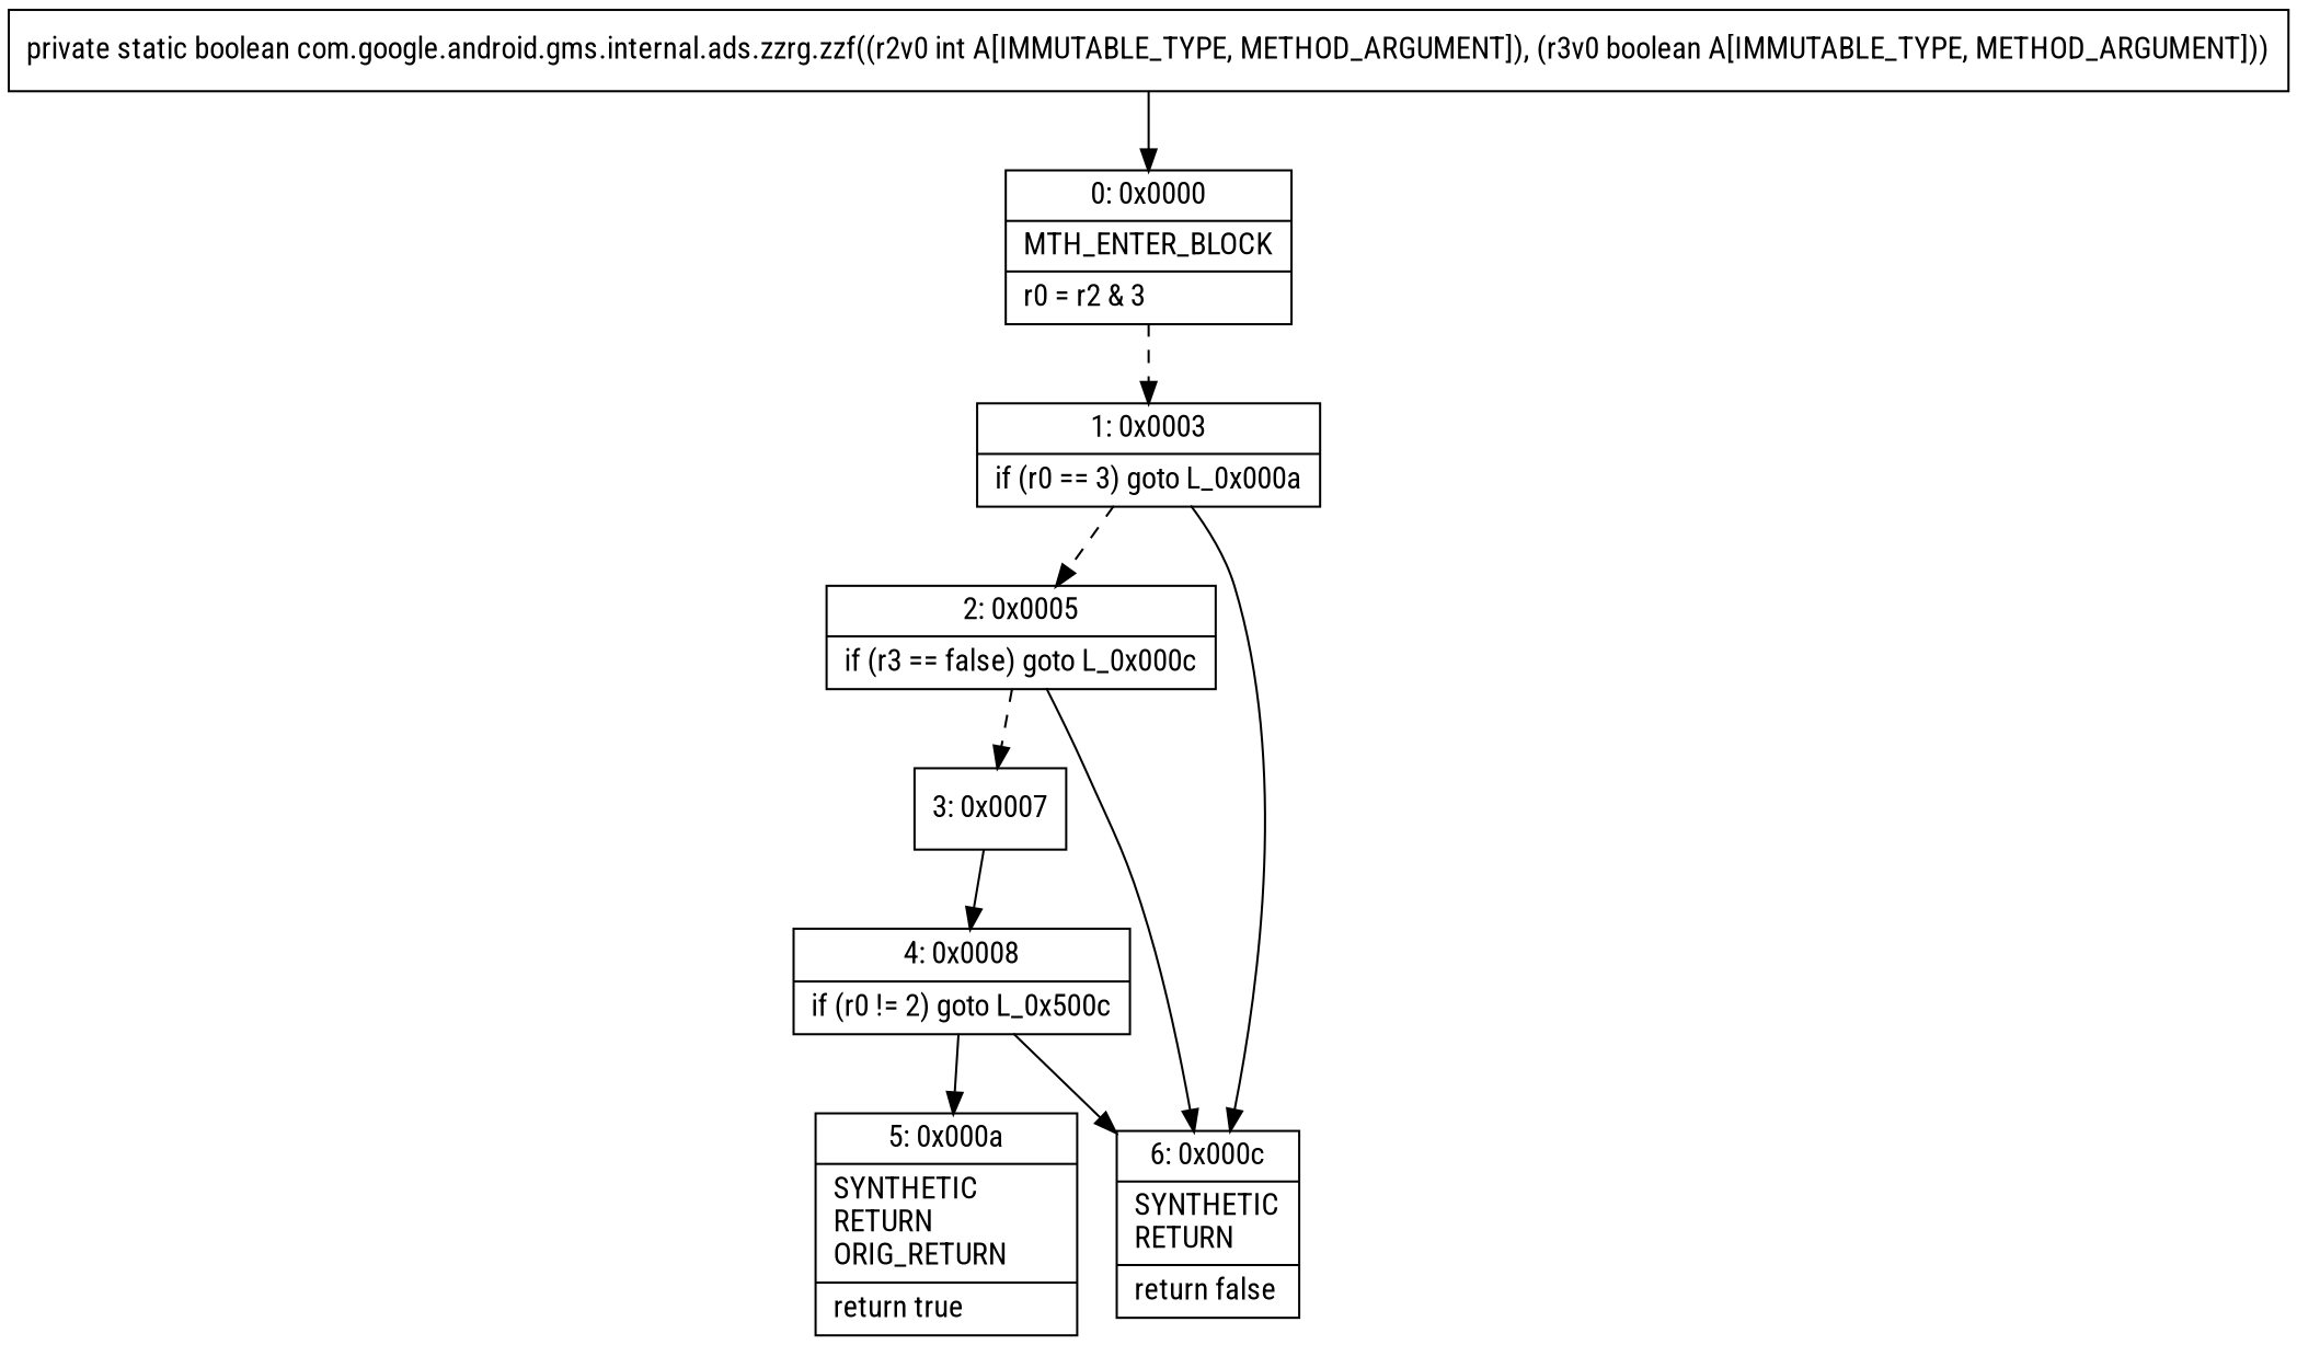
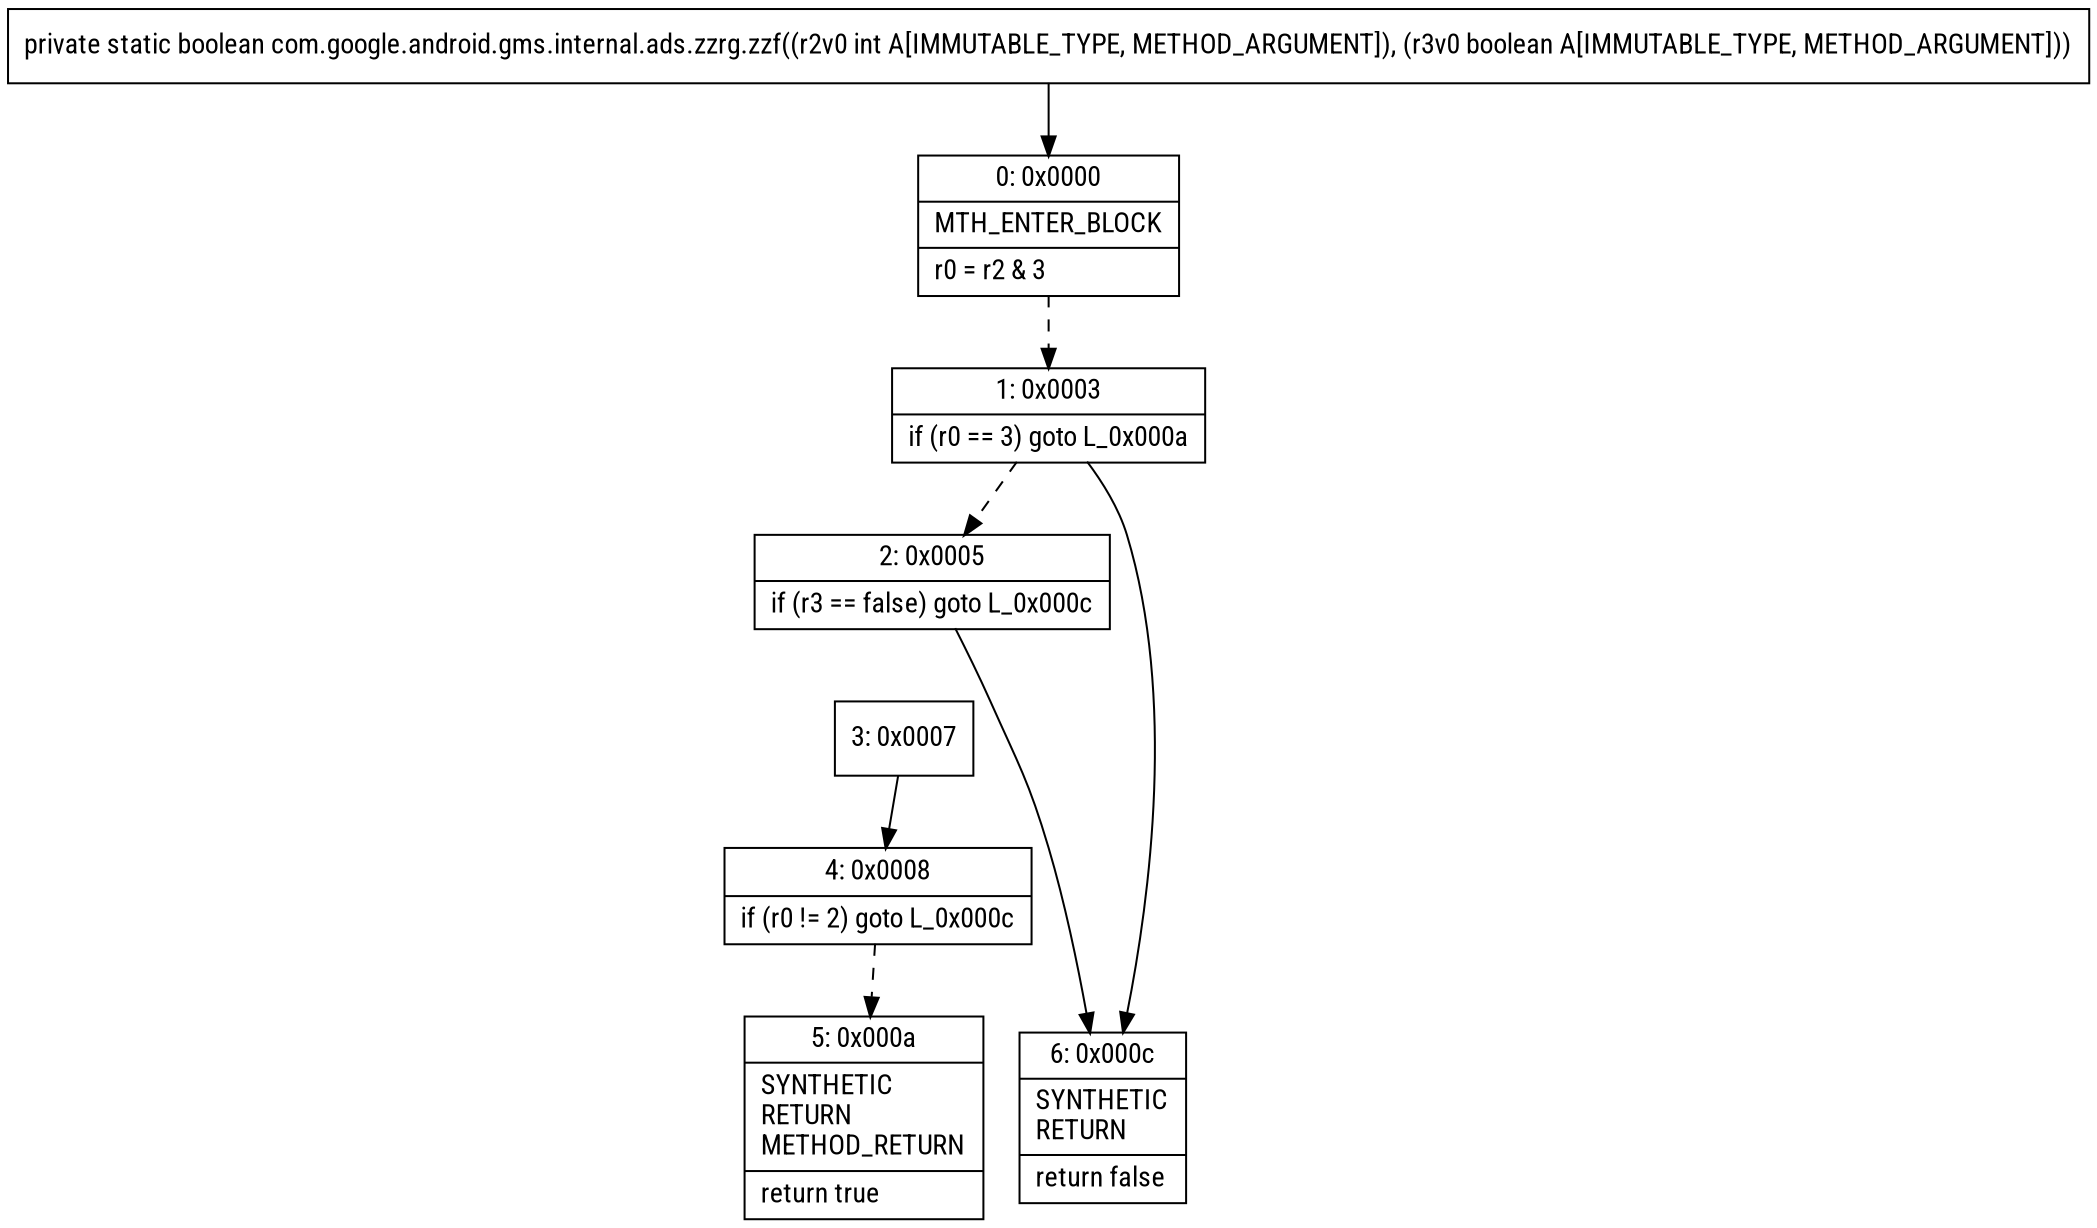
  digraph {
    fontname="Roboto Condensed"
    node [fontname="Roboto Condensed" shape=record]
    edge [fontname="Roboto Condensed"]
    n1 [label="{0\:\ 0x0000|MTH_ENTER_BLOCK\l|r0 = r2 & 3\l}"]
    n2 [label="{1\:\ 0x0003|if (r0 == 3) goto L_0x000a\l}"]
    n3 [label="{2\:\ 0x0005|if (r3 == false) goto L_0x000c\l}"]
    n4 [label="{6\:\ 0x000c|SYNTHETIC\lRETURN\l|return false\l}"]
    n5 [label="{3\:\ 0x0007}"]
-   n6 [label="{5\:\ 0x000a|SYNTHETIC\lRETURN\lORIG_RETURN\l|return true\l}"]
-   n7 [label="{4\:\ 0x0008|if (r0 != 2) goto L_0x500c\l}"]
+   n6 [label="{5\:\ 0x000a|SYNTHETIC\lRETURN\lMETHOD_RETURN\l|return true\l}"]
+   n7 [label="{4\:\ 0x0008|if (r0 != 2) goto L_0x000c\l}"]
    n8 [label="{private static boolean com.google.android.gms.internal.ads.zzrg.zzf((r2v0 int A[IMMUTABLE_TYPE, METHOD_ARGUMENT]), (r3v0 boolean A[IMMUTABLE_TYPE, METHOD_ARGUMENT])) }"]
    n1 -> n2 [style=dashed]
    n2 -> n3 [style=dashed]
    n2 -> n4
    n3 -> n4
-   n3 -> n5 [style=dashed]
    n5 -> n7
-   n7 -> n4
-   n7 -> n6 [style=solid]
+   n7 -> n6 [style=dashed]
    n8 -> n1
  }
